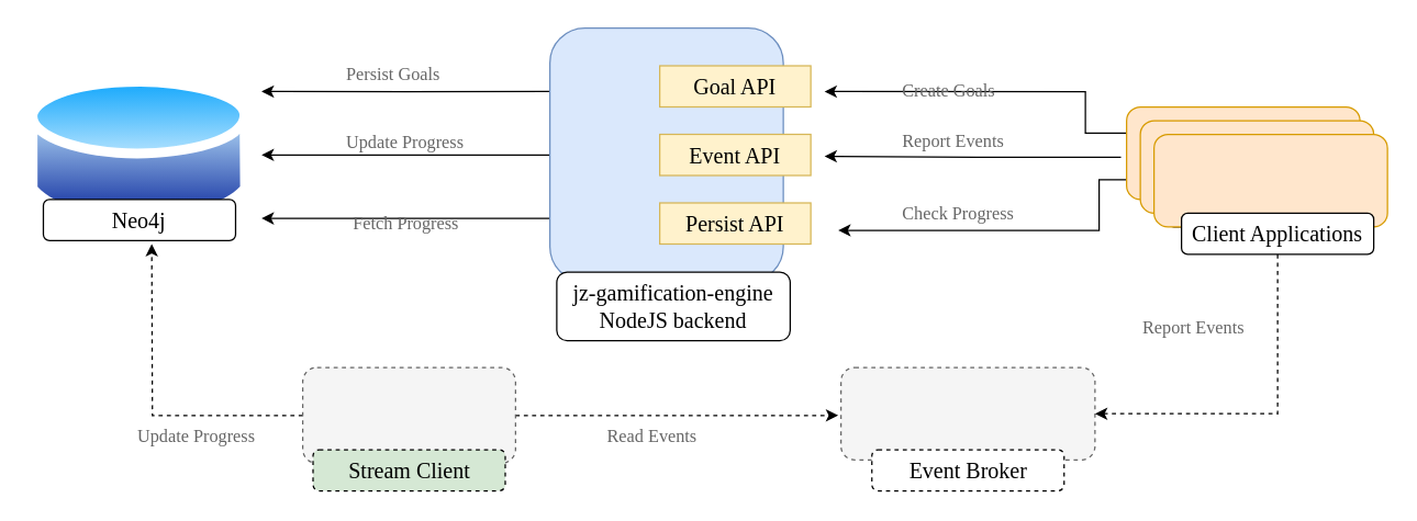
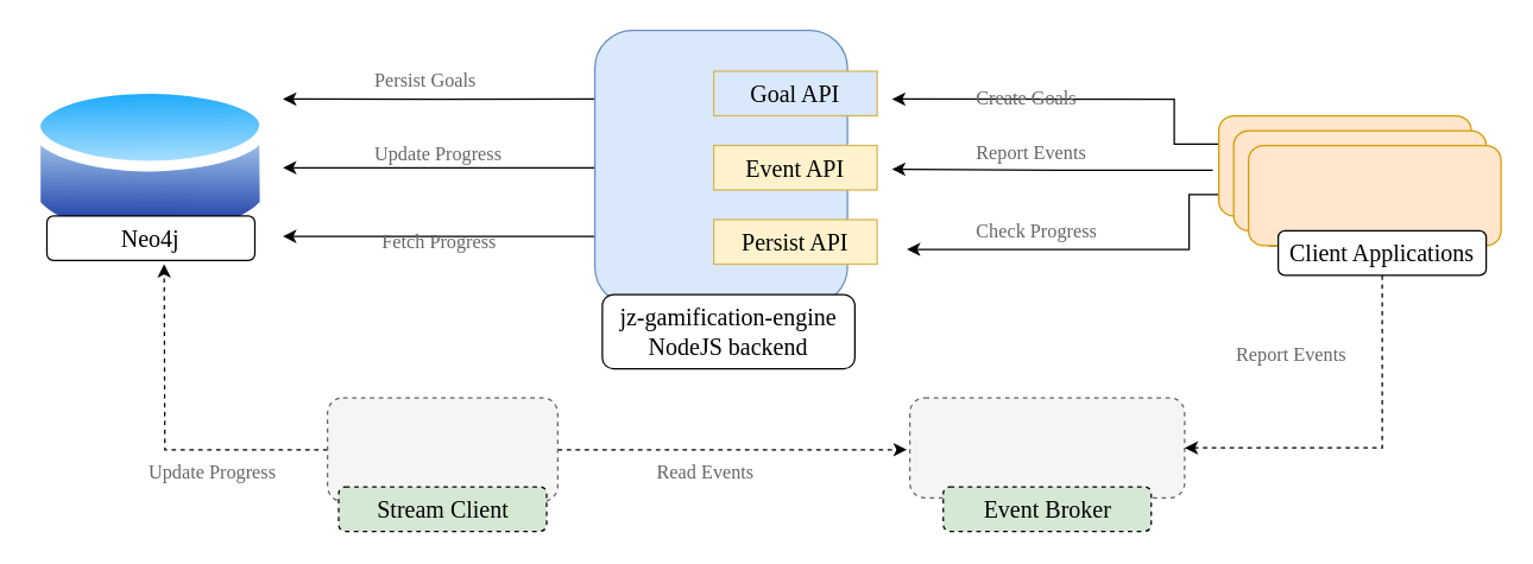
  <mxCell id="0" />
  <mxCell id="1" parent="0" />
  <mxCell id="2" style="edgeStyle=orthogonalEdgeStyle;rounded=0;orthogonalLoop=1;jettySize=auto;html=1;exitX=0;exitY=0.5;exitDx=0;exitDy=0;fontFamily=Tahoma;fontSize=14;" edge="1" parent="1" source="5"><mxGeometry relative="1" as="geometry"><mxPoint x="190" y="112.5" as="targetPoint" /></mxGeometry></mxCell>
  <mxCell id="3" style="edgeStyle=orthogonalEdgeStyle;rounded=0;orthogonalLoop=1;jettySize=auto;html=1;exitX=0;exitY=0.75;exitDx=0;exitDy=0;fontFamily=Tahoma;fontSize=14;" edge="1" parent="1" source="5"><mxGeometry relative="1" as="geometry"><mxPoint x="190" y="158.786" as="targetPoint" /></mxGeometry></mxCell>
  <mxCell id="4" style="edgeStyle=orthogonalEdgeStyle;rounded=0;orthogonalLoop=1;jettySize=auto;html=1;exitX=0;exitY=0.25;exitDx=0;exitDy=0;fontFamily=Tahoma;fontSize=14;" edge="1" parent="1" source="5"><mxGeometry relative="1" as="geometry"><mxPoint x="190" y="66.214" as="targetPoint" /></mxGeometry></mxCell>
  <mxCell id="5" value="" style="rounded=1;whiteSpace=wrap;html=1;fillColor=#dae8fc;strokeColor=#6c8ebf;fontStyle=0;fontFamily=Tahoma;fontSize=16;" vertex="1" parent="1"><mxGeometry x="400" y="20" width="170" height="185" as="geometry" /></mxCell>
  <mxCell id="6" value="" style="aspect=fixed;perimeter=ellipsePerimeter;html=1;align=center;shadow=0;dashed=0;spacingTop=3;image;image=img/lib/active_directory/database.svg;fontStyle=0;imageBackground=none;fontFamily=Tahoma;fontSize=16;" vertex="1" parent="1"><mxGeometry x="20" y="50" width="162.17" height="120" as="geometry" /></mxCell>
- <mxCell id="7" value="Goal API" style="rounded=0;whiteSpace=wrap;html=1;fillColor=#fff2cc;strokeColor=#d6b656;fontStyle=0;fontFamily=Tahoma;fontSize=16;" vertex="1" parent="1"><mxGeometry x="480" y="47.5" width="110" height="30" as="geometry" /></mxCell>
+ <mxCell id="7" value="Goal API" style="rounded=0;whiteSpace=wrap;html=1;fillColor=#dae8fc;strokeColor=#d6b656;fontStyle=0;fontFamily=Tahoma;fontSize=16;" vertex="1" parent="1"><mxGeometry x="480" y="47.5" width="110" height="30" as="geometry" /></mxCell>
  <mxCell id="8" value="Event API" style="rounded=0;whiteSpace=wrap;html=1;fillColor=#fff2cc;strokeColor=#d6b656;fontStyle=0;fontFamily=Tahoma;fontSize=16;" vertex="1" parent="1"><mxGeometry x="480" y="97.5" width="110" height="30" as="geometry" /></mxCell>
  <mxCell id="9" value="Persist API" style="rounded=0;whiteSpace=wrap;html=1;fillColor=#fff2cc;strokeColor=#d6b656;fontStyle=0;fontFamily=Tahoma;fontSize=16;" vertex="1" parent="1"><mxGeometry x="480" y="147.5" width="110" height="30" as="geometry" /></mxCell>
  <mxCell id="10" style="edgeStyle=orthogonalEdgeStyle;rounded=0;orthogonalLoop=1;jettySize=auto;html=1;fontFamily=Tahoma;fontSize=16;exitX=0;exitY=0.25;exitDx=0;exitDy=0;" edge="1" parent="1" source="18"><mxGeometry relative="1" as="geometry"><mxPoint x="600" y="66.25" as="targetPoint" /><Array as="points"><mxPoint x="820" y="96.5" /><mxPoint x="790" y="96.5" /><mxPoint x="790" y="66.5" /></Array></mxGeometry></mxCell>
  <mxCell id="11" style="edgeStyle=orthogonalEdgeStyle;rounded=0;orthogonalLoop=1;jettySize=auto;html=1;exitX=0;exitY=0.75;exitDx=0;exitDy=0;fontFamily=Tahoma;fontSize=16;" edge="1" parent="1" source="18"><mxGeometry relative="1" as="geometry"><mxPoint x="610" y="167.5" as="targetPoint" /><Array as="points"><mxPoint x="820" y="130.5" /><mxPoint x="800" y="130.5" /><mxPoint x="800" y="167.5" /></Array></mxGeometry></mxCell>
  <mxCell id="12" style="edgeStyle=orthogonalEdgeStyle;rounded=0;orthogonalLoop=1;jettySize=auto;html=1;exitX=-0.024;exitY=0.543;exitDx=0;exitDy=0;fontFamily=Tahoma;fontSize=16;exitPerimeter=0;" edge="1" parent="1" source="18"><mxGeometry relative="1" as="geometry"><mxPoint x="600" y="113.5" as="targetPoint" /></mxGeometry></mxCell>
  <mxCell id="13" value="" style="rounded=1;whiteSpace=wrap;html=1;fillColor=#f5f5f5;strokeColor=#666666;fontStyle=0;fontFamily=Tahoma;fontSize=16;dashed=1;fontColor=#333333;" vertex="1" parent="1"><mxGeometry x="612" y="267.5" width="185" height="67.5" as="geometry" /></mxCell>
  <mxCell id="14" value="jz-gamification-engine&lt;br&gt;NodeJS backend" style="rounded=1;whiteSpace=wrap;html=1;fontStyle=0;fontFamily=Tahoma;fontSize=16;" vertex="1" parent="1"><mxGeometry x="405" y="198" width="170" height="50" as="geometry" /></mxCell>
  <mxCell id="15" value="Neo4j" style="rounded=1;whiteSpace=wrap;html=1;fontStyle=0;fontFamily=Tahoma;fontSize=16;" vertex="1" parent="1"><mxGeometry x="31.09" y="145" width="140" height="30" as="geometry" /></mxCell>
- <mxCell id="16" value="Event Broker" style="rounded=1;whiteSpace=wrap;html=1;fontStyle=0;fontFamily=Tahoma;fontSize=16;dashed=1;" vertex="1" parent="1"><mxGeometry x="634.5" y="327.5" width="140" height="30" as="geometry" /></mxCell>
+ <mxCell id="16" value="Event Broker" style="rounded=1;whiteSpace=wrap;html=1;fontStyle=0;fontFamily=Tahoma;fontSize=16;dashed=1;fillColor=#d5e8d4;" vertex="1" parent="1"><mxGeometry x="634.5" y="327.5" width="140" height="30" as="geometry" /></mxCell>
  <mxCell id="17" value="" style="group" vertex="1" connectable="0" parent="1"><mxGeometry x="820" y="77.5" width="170" height="77.5" as="geometry" /></mxCell>
  <mxCell id="18" value="" style="rounded=1;whiteSpace=wrap;html=1;fillColor=#ffe6cc;strokeColor=#d79b00;fontStyle=0;fontFamily=Tahoma;fontSize=16;" vertex="1" parent="17"><mxGeometry width="170" height="67.5" as="geometry" /></mxCell>
  <mxCell id="19" value="Client Application" style="rounded=1;whiteSpace=wrap;html=1;fontStyle=0;fontFamily=Tahoma;fontSize=16;" vertex="1" parent="17"><mxGeometry x="20" y="50" width="140" height="27.5" as="geometry" /></mxCell>
  <mxCell id="20" value="" style="group" vertex="1" connectable="0" parent="1"><mxGeometry x="830" y="87.5" width="170" height="77.5" as="geometry" /></mxCell>
  <mxCell id="21" value="" style="rounded=1;whiteSpace=wrap;html=1;fillColor=#ffe6cc;strokeColor=#d79b00;fontStyle=0;fontFamily=Tahoma;fontSize=16;" vertex="1" parent="20"><mxGeometry width="170" height="67.5" as="geometry" /></mxCell>
  <mxCell id="22" value="Client Application" style="rounded=1;whiteSpace=wrap;html=1;fontStyle=0;fontFamily=Tahoma;fontSize=16;" vertex="1" parent="20"><mxGeometry x="20" y="47.5" width="140" height="30" as="geometry" /></mxCell>
  <mxCell id="23" value="" style="rounded=1;whiteSpace=wrap;html=1;fillColor=#ffe6cc;strokeColor=#d79b00;fontStyle=0;fontFamily=Tahoma;fontSize=16;" vertex="1" parent="1"><mxGeometry x="840" y="97.5" width="170" height="67.5" as="geometry" /></mxCell>
  <mxCell id="24" style="edgeStyle=orthogonalEdgeStyle;rounded=0;orthogonalLoop=1;jettySize=auto;html=1;entryX=1;entryY=0.5;entryDx=0;entryDy=0;fontFamily=Tahoma;fontSize=14;exitX=0.5;exitY=1;exitDx=0;exitDy=0;dashed=1;" edge="1" parent="1" source="25" target="13"><mxGeometry relative="1" as="geometry" /></mxCell>
  <mxCell id="25" value="Client Applications" style="rounded=1;whiteSpace=wrap;html=1;fontStyle=0;fontFamily=Tahoma;fontSize=16;" vertex="1" parent="1"><mxGeometry x="860" y="155" width="140" height="30" as="geometry" /></mxCell>
  <mxCell id="26" value="Create Goals" style="text;html=1;strokeColor=none;fillColor=none;align=left;verticalAlign=middle;whiteSpace=wrap;rounded=0;fontFamily=Tahoma;fontSize=13;fontColor=#666666;" vertex="1" parent="1"><mxGeometry x="654.5" y="50" width="100" height="30" as="geometry" /></mxCell>
  <mxCell id="27" value="Report Events" style="text;html=1;strokeColor=none;fillColor=none;align=left;verticalAlign=middle;whiteSpace=wrap;rounded=0;fontFamily=Tahoma;fontSize=13;fontColor=#666666;" vertex="1" parent="1"><mxGeometry x="654.5" y="87" width="100" height="30" as="geometry" /></mxCell>
  <mxCell id="28" value="Check Progress" style="text;html=1;strokeColor=none;fillColor=none;align=left;verticalAlign=middle;whiteSpace=wrap;rounded=0;fontFamily=Tahoma;fontSize=13;fontColor=#666666;" vertex="1" parent="1"><mxGeometry x="654.5" y="140" width="100" height="30" as="geometry" /></mxCell>
  <mxCell id="29" value="Persist Goals" style="text;html=1;strokeColor=none;fillColor=none;align=left;verticalAlign=middle;whiteSpace=wrap;rounded=0;fontFamily=Tahoma;fontSize=13;fontColor=#666666;" vertex="1" parent="1"><mxGeometry x="250" y="37.5" width="100" height="30" as="geometry" /></mxCell>
  <mxCell id="30" value="Update Progress" style="text;html=1;strokeColor=none;fillColor=none;align=left;verticalAlign=middle;whiteSpace=wrap;rounded=0;fontFamily=Tahoma;fontSize=13;fontColor=#666666;" vertex="1" parent="1"><mxGeometry x="98" y="302" width="120" height="30" as="geometry" /></mxCell>
  <mxCell id="31" value="Fetch Progress" style="text;html=1;strokeColor=none;fillColor=none;align=left;verticalAlign=middle;whiteSpace=wrap;rounded=0;fontFamily=Tahoma;fontSize=13;fontColor=#666666;" vertex="1" parent="1"><mxGeometry x="255" y="147" width="120" height="30" as="geometry" /></mxCell>
  <mxCell id="32" style="edgeStyle=orthogonalEdgeStyle;rounded=0;orthogonalLoop=1;jettySize=auto;html=1;dashed=1;fontFamily=Tahoma;fontSize=14;" edge="1" parent="1" source="34"><mxGeometry relative="1" as="geometry"><mxPoint x="110" y="177.5" as="targetPoint" /></mxGeometry></mxCell>
  <mxCell id="33" style="edgeStyle=orthogonalEdgeStyle;rounded=0;orthogonalLoop=1;jettySize=auto;html=1;dashed=1;fontFamily=Tahoma;fontSize=14;" edge="1" parent="1" source="34"><mxGeometry relative="1" as="geometry"><mxPoint x="610" y="302.5" as="targetPoint" /></mxGeometry></mxCell>
  <mxCell id="34" value="" style="rounded=1;whiteSpace=wrap;html=1;fillColor=#f5f5f5;strokeColor=#666666;fontStyle=0;fontFamily=Tahoma;fontSize=16;dashed=1;fontColor=#333333;" vertex="1" parent="1"><mxGeometry x="220" y="267.5" width="155" height="70" as="geometry" /></mxCell>
  <mxCell id="35" value="Stream Client" style="rounded=1;whiteSpace=wrap;html=1;fontStyle=0;fontFamily=Tahoma;fontSize=16;dashed=1;fillColor=#d5e8d4;" vertex="1" parent="1"><mxGeometry x="227.5" y="327.5" width="140" height="30" as="geometry" /></mxCell>
  <mxCell id="36" value="Read Events" style="text;html=1;strokeColor=none;fillColor=none;align=left;verticalAlign=middle;whiteSpace=wrap;rounded=0;fontFamily=Tahoma;fontSize=13;fontColor=#666666;" vertex="1" parent="1"><mxGeometry x="440" y="302" width="100" height="30" as="geometry" /></mxCell>
  <mxCell id="37" value="Report Events" style="text;html=1;strokeColor=none;fillColor=none;align=left;verticalAlign=middle;whiteSpace=wrap;rounded=0;fontFamily=Tahoma;fontSize=13;fontColor=#666666;" vertex="1" parent="1"><mxGeometry x="830" y="223" width="100" height="30" as="geometry" /></mxCell>
  <mxCell id="38" value="Update Progress" style="text;html=1;strokeColor=none;fillColor=none;align=left;verticalAlign=middle;whiteSpace=wrap;rounded=0;fontFamily=Tahoma;fontSize=13;fontColor=#666666;" vertex="1" parent="1"><mxGeometry x="250" y="87.5" width="120" height="30" as="geometry" /></mxCell>
